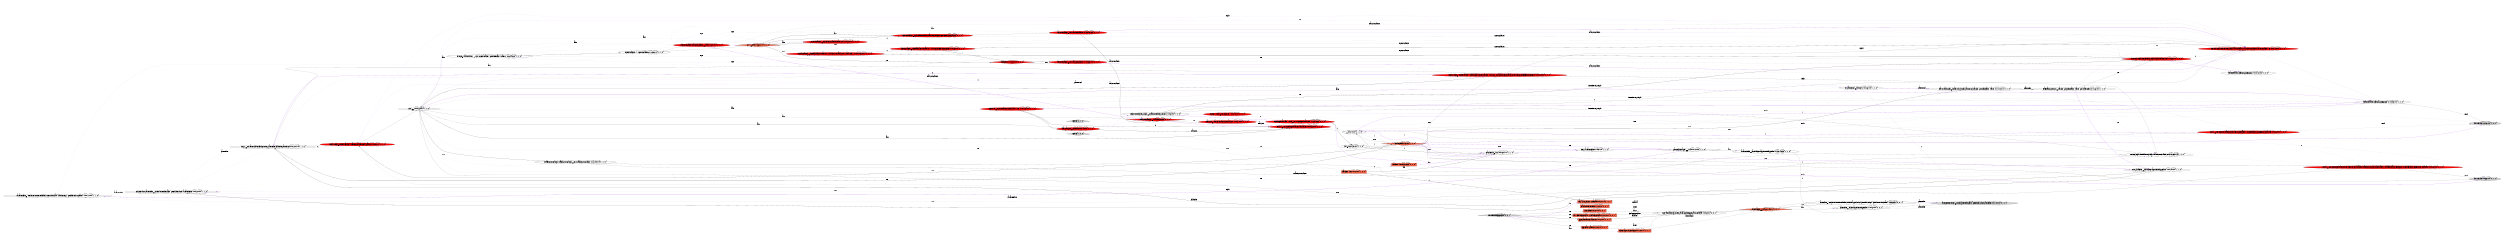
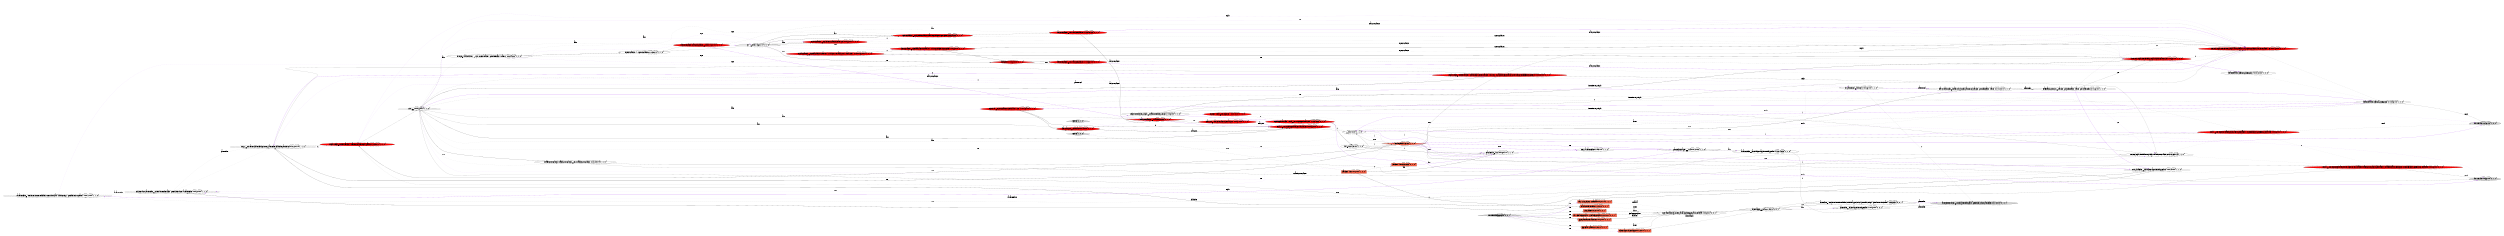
  digraph {
    rankdir=LR
    node [fillcolor=white shape=ellipse style=filled]
    edge [color=gray40 style=solid]
    n1 [label="rawParentFilter = Queries.newNonNestedFilter(context.indexShard().indexSettings().getIndexVersionCreated())@@@11@@@['1', '1', '0']"]
    n2 [label="BitSetProducer parentFilter = context.bitsetFilterCache().getBitSetProducer(rawParentFilter)@@@20@@@['1', '1', '0']"]
    n3 [label="int parentDocId = hit.docId()@@@16@@@['1', '1', '0']"]
    n4 [label="Query q = new ParentChildrenBlockJoinQuery(parentFilter,childFilter,parentDocId)@@@21@@@['1', '1', '0']"]
    n5 [label="final int readerIndex = ReaderUtil.subIndex(parentDocId,searcher().getIndexReader().leaves())@@@17@@@['1', '1', '0']"]
    n6 [fillcolor=lightgray label="parentBitsetProducer = context.bitsetFilterCache().getBitSetProducer(parentFilter)@@@10@@@['0', '0', '1']"]
    n7 [fillcolor=red label="TopDocs td = topDocsCollector.topDocs(from(),size())@@@48@@@['0', '1', '0']"]
    n8 [fillcolor=red label="result(i( = new TopDocsAndMaxScore(td,maxScore)@@@53@@@['0', '1', '0']"]
    n9 [fillcolor=red label="float maxScore = Float.NaN@@@49@@@['0', '1', '0']"]
    n10 [fillcolor=lightgray label="return result@@@56@@@['0', '1', '0']"]
    n11 [label="i++@@@7@@@['1', '1', '0']"]
    n12 [fillcolor=red label="maxScoreCollector != null@@@50@@@['0', '1', '0']" shape=diamond]
    n13 [label="SearchHit hit = hits(i(@@@8@@@['1', '1', '0']"]
    n14 [label="Query rawParentFilter@@@9@@@['1', '1', '0']"]
    n15 [label="parentObjectMapper == null@@@10@@@['1', '1', '0']" shape=diamond]
    n16 [label="super(name,factories,context,parent,pipelineAggregators,metaData)@@@3@@@['0', '0', '1']"]
-   n17 [fillcolor=tomato label="objectMapper == null@@@4@@@['0', '0', '1']" shape=diamond]
+   n17 [label="objectMapper == null@@@4@@@['0', '0', '1']" shape=diamond]
    n18 [label="parentFilter = objectMapper.nestedTypeFilter()@@@8@@@['0', '0', '1']"]
    n19 [label="parentFilter = Queries.newNonNestedFilter(context.mapperService().getIndexSettings().getIndexVersionCreated())@@@5@@@['0', '0', '1']"]
    n20 [fillcolor=red label="TopDocs(( result = new TopDocs((((@@@4@@@['1', '0', '0']"]
    n21 [fillcolor=lightgray label="return result@@@46@@@['1', '0', '0']"]
    n22 [label="int i = 0@@@5@@@['1', '1', '0']"]
    n23 [fillcolor=red label="TopDocsAndMaxScore(( result = new TopDocsAndMaxScore((((@@@4@@@['0', '1', '0']"]
    n24 [fillcolor=tomato label="i < hits.length@@@6@@@['1', '1', '0']" shape=diamond]
    n25 [label="size() == 0@@@23@@@['1', '1', '0']" shape=diamond]
-   n26 [fillcolor=tomato label="sort() != null@@@32@@@['1', '1', '0']" shape=diamond]
+   n26 [label="sort() != null@@@32@@@['1', '1', '0']" shape=diamond]
    n27 [fillcolor=red label="intersect(weight,innerHitQueryWeight,topDocsCollector,ctx)@@@38@@@['1', '0', '0']"]
    n28 [fillcolor=red label="intersect(weight,innerHitQueryWeight,MultiCollector.wrap(topDocsCollector,maxScoreCollector),ctx)@@@43@@@['0', '1', '0']"]
    n29 [label="intersect(weight,innerHitQueryWeight,totalHitCountCollector,ctx)@@@25@@@['1', '1', '0']"]
    n30 [label="int topN = Math.min(from() + size(),context.searcher().getIndexReader().maxDoc())@@@29@@@['1', '1', '0']"]
    n31 [fillcolor=red label="result(i( = new TopDocs(totalHitCountCollector.getTotalHits(),Lucene.EMPTY_SCORE_DOCS,Float.NaN)@@@26@@@['1', '0', '0']"]
    n32 [label="TopDocsCollector<?> topDocsCollector@@@30@@@['1', '1', '0']"]
    n33 [label="TotalHitCountCollector totalHitCountCollector = new TotalHitCountCollector()@@@24@@@['1', '1', '0']"]
    n34 [fillcolor=red label="result(i( = new TopDocsAndMaxScore(new TopDocs(new TotalHits(totalHitCountCollector.getTotalHits(),TotalHits.Relation.EQUAL_TO),Lucene.EMPTY_SCORE_DOCS),Float.NaN)@@@26@@@['0', '1', '0']"]
    n35 [fillcolor=red label="MaxScoreCollector maxScoreCollector = null@@@31@@@['0', '1', '0']"]
    n36 [label="{clearReleasables(Lifetime.COLLECTION)}@@@45@@@['1', '1', '0']"]
    n37 [fillcolor=red label="topDocsCollector = TopFieldCollector.create(sort().sort,topN,Integer.MAX_VALUE)@@@33@@@['0', '1', '0']"]
    n38 [fillcolor=red label="maxScoreCollector = new MaxScoreCollector()@@@40@@@['0', '1', '0']"]
    n39 [fillcolor=red label="trackScores()@@@34@@@['0', '1', '0']" shape=diamond]
    n40 [fillcolor=red label="topDocsCollector = TopScoreDocCollector.create(topN,Integer.MAX_VALUE)@@@39@@@['0', '1', '0']"]
    n41 [fillcolor=red label="topDocsCollector = TopScoreDocCollector.create(topN)@@@35@@@['1', '0', '0']"]
    n42 [fillcolor=red label="topDocsCollector = TopFieldCollector.create(sort().sort,topN,true,trackScores(),trackScores(),true)@@@32@@@['1', '0', '0']"]
    n43 [label="{clearReleasables(Lifetime.COLLECTION)}@@@40@@@['1', '0', '0']"]
    n44 [fillcolor=red label="maxScore = maxScoreCollector.getMaxScore()@@@51@@@['0', '1', '0']"]
    n45 [fillcolor=tomato label="SearchHit(( hits@@@2@@@['1', '0', '0']" shape=box]
    n46 [fillcolor=tomato label="SearchHit(( hits@@@2@@@['0', '1', '0']" shape=box]
    n47 [fillcolor=tomato label="SearchContext context@@@2@@@['0', '0', '1']" shape=box]
    n48 [label="LeafReaderContext ctx = searcher().getIndexReader().leaves().get(readerIndex)@@@18@@@['1', '1', '0']"]
    n49 [fillcolor=red label="Weight weight = context.searcher().createNormalizedWeight(q,false)@@@22@@@['1', '0', '0']"]
    n50 [fillcolor=red label="Weight weight = context.searcher().createWeight(context.searcher().rewrite(q),org.apache.lucene.search.ScoreMode.COMPLETE_NO_SCORES,1f)@@@22@@@['0', '1', '0']"]
    n51 [label="Query childFilter = childObjectMapper.nestedTypeFilter()@@@19@@@['1', '1', '0']"]
    n52 [label="rawParentFilter = parentObjectMapper.nestedTypeFilter()@@@14@@@['1', '1', '0']"]
    n53 [fillcolor=red label="maxScoreCollector = new MaxScoreCollector()@@@35@@@['0', '1', '0']"]
    n54 [fillcolor=lightgray label="ReverseNestedAggregator['0', '0', '1']" shape=diamond]
    n55 [fillcolor=tomato label="AggregatorFactories factories@@@2@@@['0', '0', '1']" shape=box]
    n56 [fillcolor=tomato label="Aggregator parent@@@2@@@['0', '0', '1']" shape=box]
    n57 [fillcolor=tomato label="String name@@@2@@@['0', '0', '1']" shape=box]
    n58 [fillcolor=tomato label="ObjectMapper objectMapper@@@2@@@['0', '0', '1']" shape=box]
    n59 [fillcolor=tomato label="List<PipelineAggregator> pipelineAggregators@@@2@@@['0', '0', '1']" shape=box]
    n60 [fillcolor=tomato label="Map<String,Object> metaData@@@2@@@['0', '0', '1']" shape=box]
    n61 [fillcolor=lightgray label="topDocs['0', '1', '0']" shape=diamond]
    n62 [label="Weight innerHitQueryWeight = createInnerHitQueryWeight()@@@3@@@['1', '1', '0']"]
    n63 [fillcolor=lightgray label="topDocs['1', '0', '0']" shape=diamond]
    n1 -> n2 [label=rawParentFilter style=dotted]
    n1 -> n3 [color=purple style=dotted]
    n2 -> n4 [label=parentFilter style=dotted]
    n2 -> n4 [style=dotted]
    n3 -> n4 [color=purple label=parentDocId style=dotted]
    n3 -> n5 [color=black style=dotted]
    n3 -> n5 [color=purple label=parentDocId]
    n3 -> n6 [color=black label=0 style=dotted]
    n4 -> n49
    n4 -> n49 [color=purple label=q style=dotted]
    n4 -> n50 [color=purple label=q]
    n4 -> n50
    n5 -> n48 [color=black label=readerIndex]
    n5 -> n48 [color=black]
    n7 -> n8 [color=black label=td]
    n7 -> n9 [color=black]
    n8 -> n10 [color=purple label=result style=dotted]
    n8 -> n11
    n8 -> n11 [label=i style=dotted]
    n9 -> n8 [color=black label=maxScore]
    n9 -> n12 [color=purple style=dotted]
    n11 -> n13 [color=purple label=i]
    n11 -> n24 [color=purple label=i style=dotted]
    n11 -> n24 [color=black style=dotted]
    n12 -> n8 [color=purple]
    n12 -> n44
    n12 -> n44 [label=true style=dotted]
    n13 -> n14 [color=purple]
    n14 -> n15 [color=purple]
    n15 -> n1 [label=true style=dotted]
    n15 -> n1 [color=purple]
    n15 -> n52 [color=purple label=false style=dotted]
    n15 -> n52
    n16 -> n17 [color=black]
    n17 -> n18
    n17 -> n18 [color=purple label=false style=dotted]
    n17 -> n19
    n17 -> n19 [color=black label=true]
    n18 -> n6 [color=black label=parentFilter style=dotted]
    n18 -> n6
    n19 -> n6 [color=purple label=parentFilter]
    n19 -> n6 [style=dotted]
    n20 -> n21 [color=purple label=result style=dotted]
    n20 -> n22 [style=dotted]
    n20 -> n23 [color=black label=0 style=dotted]
    n22 -> n13 [color=black label=i]
    n22 -> n24 [color=black label=i style=dotted]
    n22 -> n24
    n23 -> n10 [color=purple label=result]
    n23 -> n22 [color=black]
    n24 -> n2 [color=purple label=true style=dotted]
-   n24 -> n3 [label=true style=dotted]
+   n24 -> n3 [label=parent style=dotted]
    n24 -> n4 [color=black label=true]
    n24 -> n5 [color=black label=true]
    n24 -> n10
    n24 -> n11 [label=true]
    n24 -> n13 [color=purple label=true style=dotted]
    n24 -> n13
    n24 -> n14 [color=purple label=true]
    n24 -> n15 [color=purple label=true]
    n24 -> n21 [color=purple]
    n24 -> n25 [label=true style=dotted]
    n24 -> n48 [label=true style=dotted]
    n24 -> n49 [color=black label=true]
    n24 -> n50 [label=true]
    n24 -> n51 [color=purple label=true]
    n25 -> n7 [color=purple label=false style=dotted]
    n25 -> n8 [color=black label=false]
    n25 -> n9 [label=false]
    n25 -> n12 [label=false]
    n25 -> n26 [color=purple label=false style=dotted]
    n25 -> n27 [color=black label=true style=dotted]
    n25 -> n28 [color=purple label=true style=dotted]
    n25 -> n29 [color=purple label=true style=dotted]
    n25 -> n30 [label=false style=dotted]
    n25 -> n30 [style=dotted]
    n25 -> n31 [color=black label=true style=dotted]
-   n25 -> n32 [label=false style=dotted]
+   n25 -> n11 [label=false style=dotted]
    n25 -> n33 [label=true style=dotted]
    n25 -> n33 [color=black]
    n25 -> n34 [label=true]
    n25 -> n35 [label=false style=dotted]
    n25 -> n36 [color=purple label=false]
    n26 -> n37 [label=true style=dotted]
    n26 -> n37 [color=purple style=dotted]
    n26 -> n38 [label=false style=dotted]
    n26 -> n39 [color=black label=true]
    n26 -> n40 [color=black label=false]
    n26 -> n40 [color=black]
    n26 -> n41 [color=black]
    n26 -> n41 [label=false]
    n26 -> n42 [style=dotted]
    n26 -> n42 [color=purple label=true style=dotted]
    n27 -> n28 [color=black label=0 style=dotted]
    n27 -> n43 [color=purple]
    n28 -> n36 [color=black style=dotted]
    n29 -> n31 [style=dotted]
    n29 -> n34 [style=dotted]
    n30 -> n32 [color=black]
    n30 -> n37 [color=purple label=topN style=dotted]
    n30 -> n40 [label=topN style=dotted]
    n30 -> n41 [color=purple label=topN style=dotted]
    n30 -> n42 [color=black label=topN style=dotted]
    n31 -> n11
    n31 -> n11 [color=purple label=i]
    n31 -> n21 [color=black label=result style=dotted]
    n31 -> n34 [label=0 style=dotted]
    n32 -> n26
    n32 -> n35
    n33 -> n29
    n33 -> n29 [label=totalHitCountCollector]
    n34 -> n10 [label=result]
    n34 -> n11 [label=i]
    n34 -> n11 [style=dotted]
    n35 -> n12 [color=purple label=maxScoreCollector]
    n35 -> n26 [color=purple style=dotted]
    n35 -> n28 [color=black label=maxScoreCollector style=dotted]
    n36 -> n7 [color=purple]
    n36 -> n7 [color=black label=0 style=dotted]
    n36 -> n11 [color=purple label=i]
    n36 -> n11 [color=black style=dotted]
    n36 -> n21 [label=result]
    n37 -> n28 [color=black label=topDocsCollector]
    n37 -> n39 [color=black]
    n38 -> n12 [color=black label=maxScoreCollector]
    n38 -> n28 [color=purple label=maxScoreCollector style=dotted]
    n38 -> n28 [color=purple]
    n39 -> n28 [style=dotted]
    n39 -> n53 [color=black]
    n39 -> n53 [label=true]
    n40 -> n28 [color=black label=topDocsCollector style=dotted]
    n40 -> n38
    n41 -> n27 [label=topDocsCollector style=dotted]
    n41 -> n27 [style=dotted]
    n41 -> n40 [color=purple label=0 style=dotted]
    n42 -> n27 [label=topDocsCollector style=dotted]
    n42 -> n27 [color=black]
    n42 -> n37 [label=0]
    n43 -> n36 [style=dotted]
    n44 -> n8 [color=purple]
    n44 -> n8 [color=purple label=maxScore style=dotted]
    n45 -> n13 [color=black label=hits]
    n45 -> n46 [color=black label=0 style=dotted]
-   n45 -> n60 [color=black label=0]
+   n45 -> n47 [color=black label=0]
    n46 -> n13 [color=purple label=hits]
    n47 -> n16 [label=context style=dotted]
    n48 -> n27 [label=ctx]
    n48 -> n28 [color=black label=ctx style=dotted]
    n48 -> n29 [color=purple label=ctx style=dotted]
    n48 -> n51 [color=purple]
    n49 -> n25
    n49 -> n27 [color=purple label=weight style=dotted]
    n49 -> n29 [color=black label=weight style=dotted]
    n49 -> n50 [color=purple label=0 style=dotted]
    n50 -> n25 [color=black]
    n50 -> n28 [label=weight]
    n50 -> n29 [label=weight]
    n51 -> n2 [color=black]
    n51 -> n4 [color=black label=childFilter]
    n52 -> n2 [color=purple label=rawParentFilter style=dotted]
    n52 -> n3 [color=purple style=dotted]
    n52 -> n18 [label=0]
    n53 -> n12 [label=maxScoreCollector style=dotted]
    n53 -> n28 [color=purple label=maxScoreCollector]
    n53 -> n28 [color=black style=dotted]
    n54 -> n16 [color=black style=dotted]
-   n54 -> n14 [label=true style=dotted]
+   n54 -> n47 [label=true style=dotted]
    n54 -> n55 [color=black label=true]
    n54 -> n56 [label=true]
    n54 -> n57 [label=true]
-   n54 -> n58 [color=purple label=false style=dotted]
+   n54 -> n58 [color=purple label=true style=dotted]
    n54 -> n59 [label=true]
    n54 -> n60 [color=purple label=true]
    n55 -> n16 [color=black label=factories]
    n56 -> n16 [label=parent]
    n57 -> n16 [label=name]
    n58 -> n17 [label=objectMapper]
    n59 -> n16 [label=pipelineAggregators]
    n60 -> n16 [label=metaData style=dotted]
    n61 -> n46 [color=purple label=true style=dotted]
    n61 -> n62 [style=dotted]
    n62 -> n20 [color=purple style=dotted]
    n62 -> n23 [color=purple]
    n62 -> n27 [color=black label=innerHitQueryWeight]
    n62 -> n28 [label=innerHitQueryWeight]
    n62 -> n29 [label=innerHitQueryWeight]
    n63 -> n45 [color=black label=true style=dotted]
    n63 -> n62 [color=purple style=dotted]
  }
